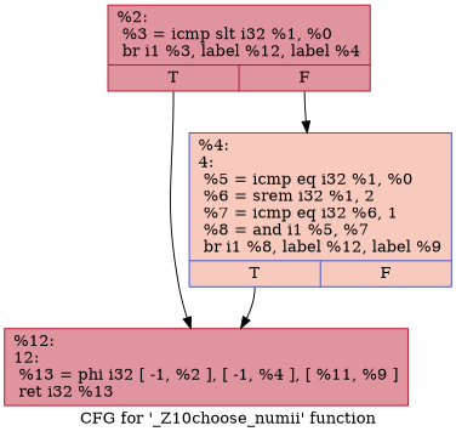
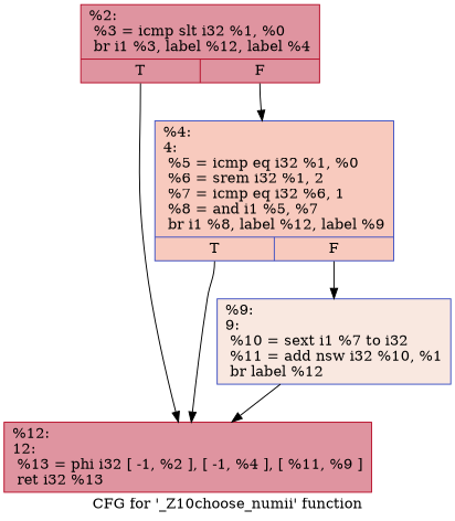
  digraph {
    label="CFG for '_Z10choose_numii' function"
    node [color="#b70d28ff" fillcolor="#b70d2870" shape=record style=filled]
    edge [tailport=s0]
    n1 [label="{%2:\l  %3 = icmp slt i32 %1, %0\l  br i1 %3, label %12, label %4\l|{<s0>T|<s1>F}}"]
    n2 [label="{%12:\l12:                                               \l  %13 = phi i32 [ -1, %2 ], [ -1, %4 ], [ %11, %9 ]\l  ret i32 %13\l}"]
    n3 [color="#3d50c3ff" fillcolor="#ef886b70" label="{%4:\l4:                                                \l  %5 = icmp eq i32 %1, %0\l  %6 = srem i32 %1, 2\l  %7 = icmp eq i32 %6, 1\l  %8 = and i1 %5, %7\l  br i1 %8, label %12, label %9\l|{<s0>T|<s1>F}}"]
+   n4 [color="#3d50c3ff" fillcolor="#f1ccb870" label="{%9:\l9:                                                \l  %10 = sext i1 %7 to i32\l  %11 = add nsw i32 %10, %1\l  br label %12\l}"]
    n1 -> n2
    n1 -> n3 [tailport=s1]
    n3 -> n2
+   n3 -> n4 [tailport=s1]
+   n4 -> n2 [tailport=""]
  }
